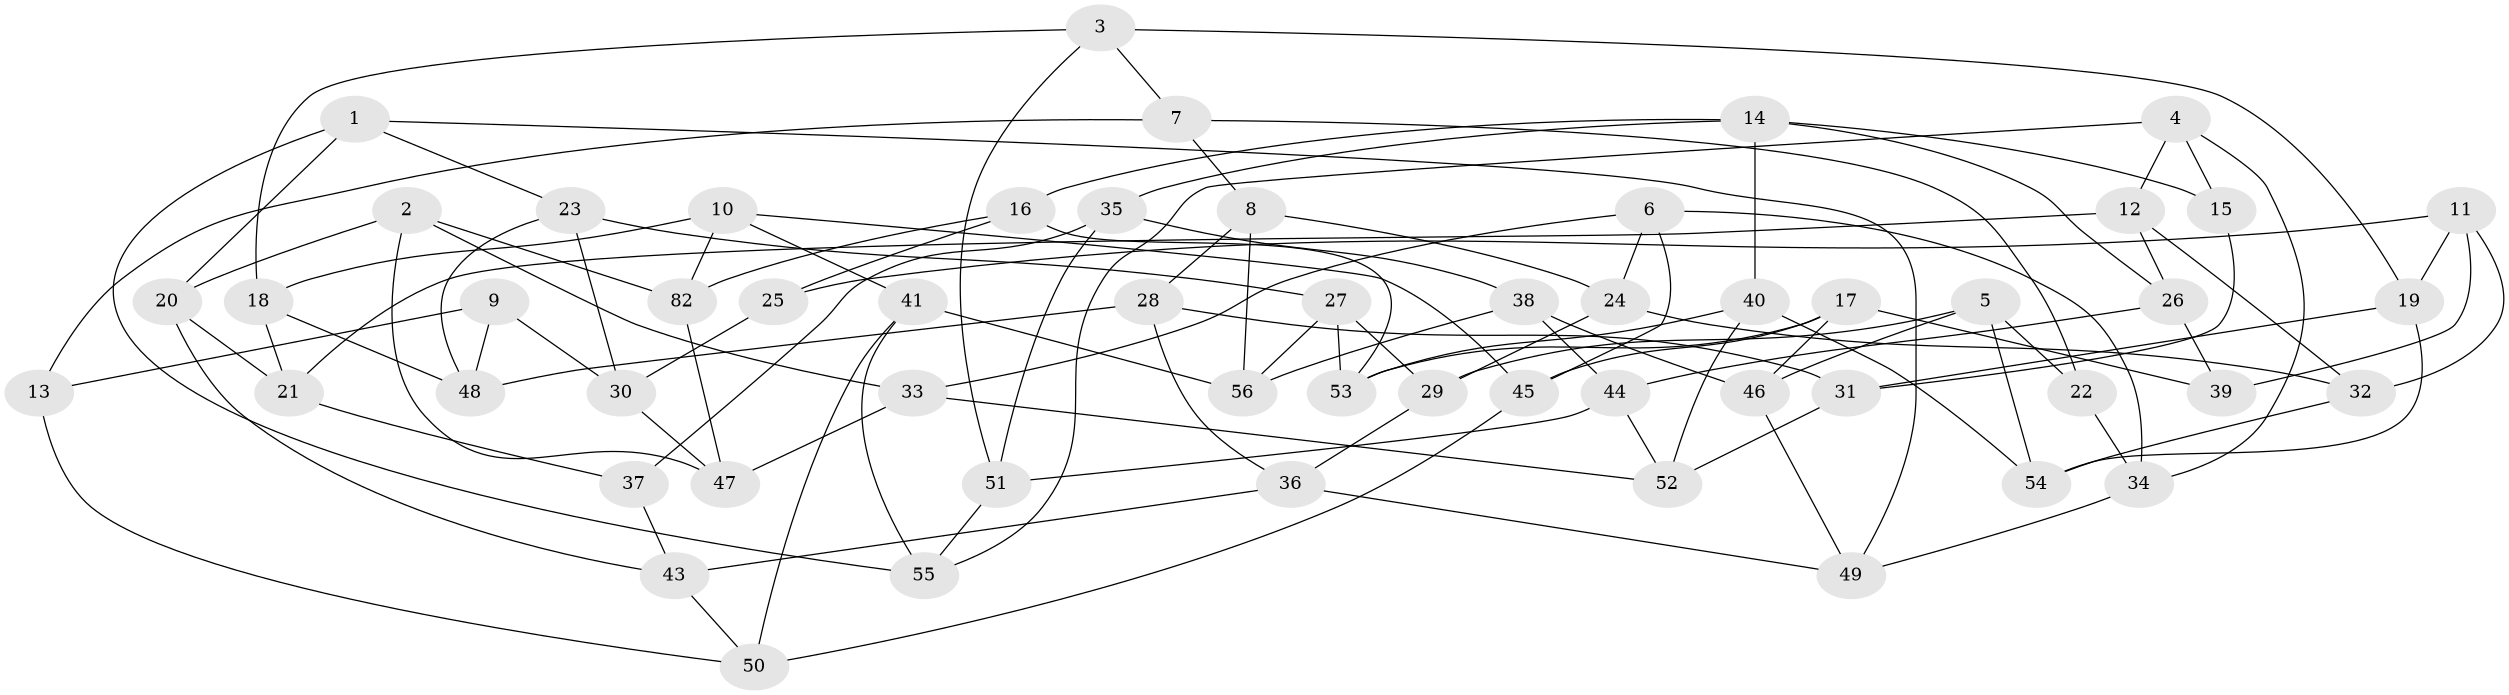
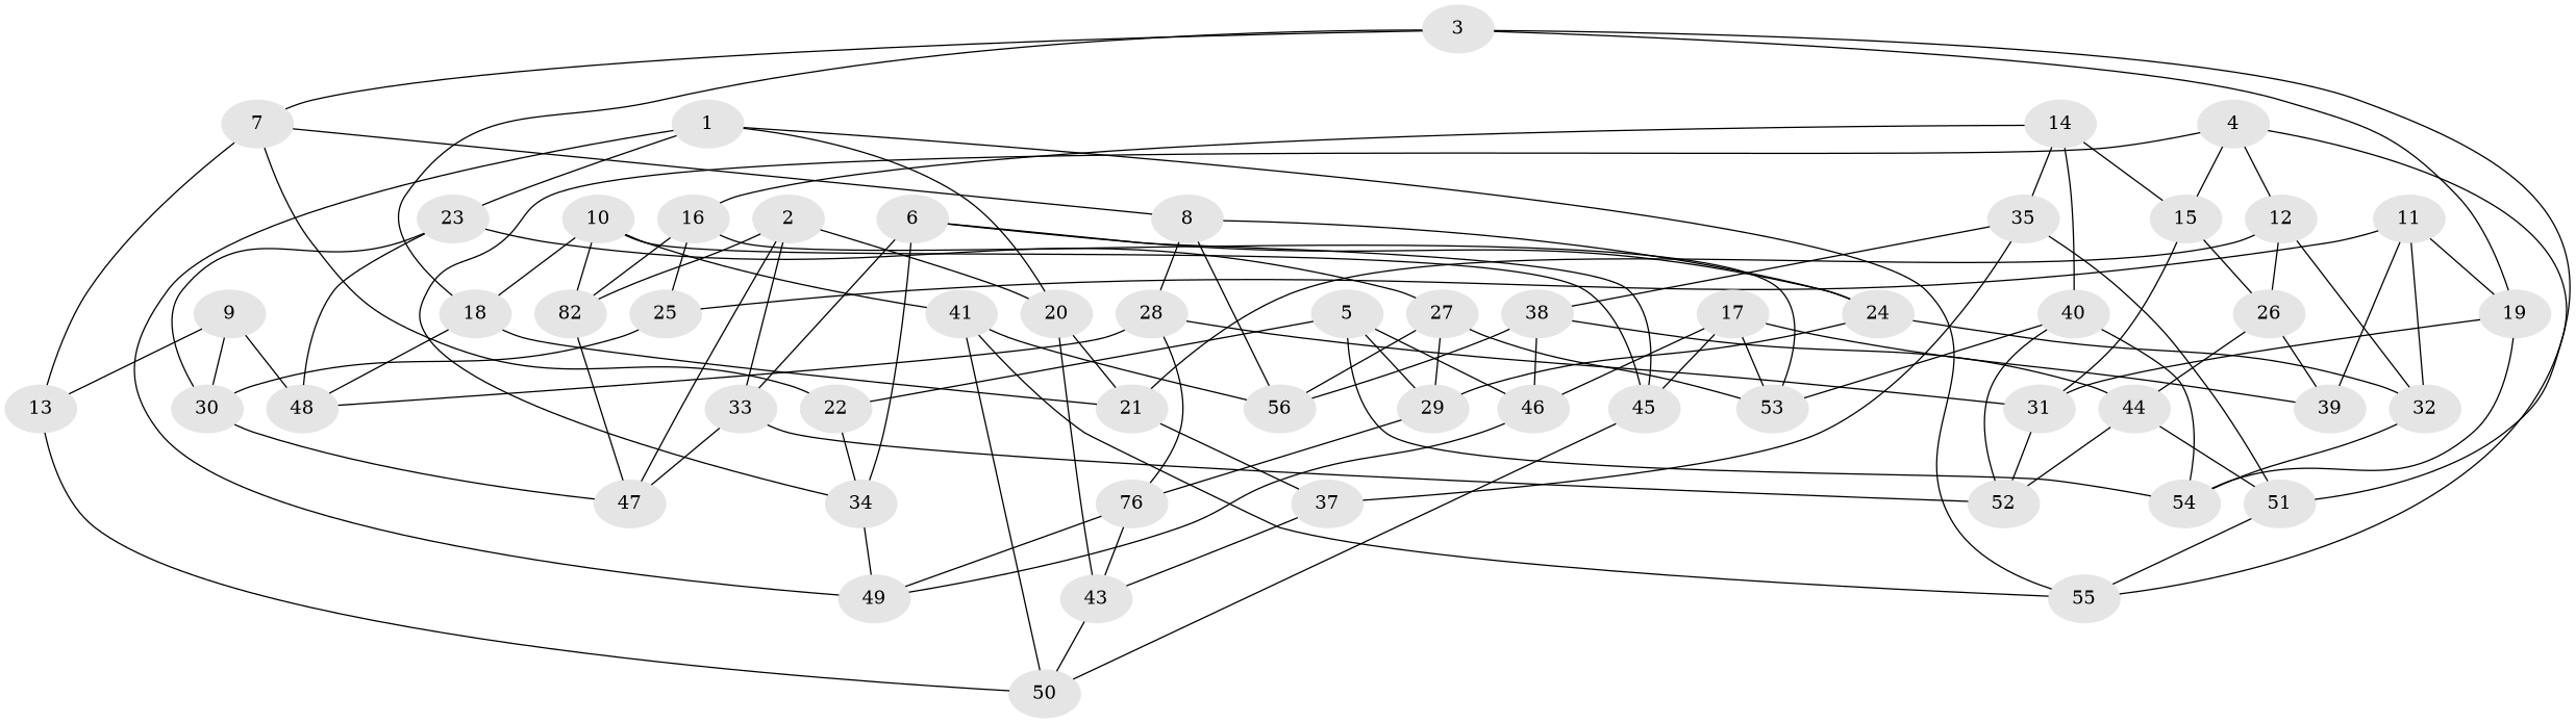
  graph {
    node [color=gray90 style=filled]
    1
    20
    23
    49
    55
    21
    43
    30
    48
    27
    2
    33
    n13 [label=82]
    47
    52
    3
    7
    18
    19
    51
    22
    8
    13
    54
    31
    4
    12
    15
    34
    32
    26
    5
    29
    46
-   36
+   36 [label=76]
    6
    24
    45
    50
    28
    56
    9
    10
    41
    11
    25
    39
    37
    44
    14
    16
    35
    40
    53
    38
    17
    1 -- 20
    1 -- 23
    1 -- 49
    1 -- 55
    20 -- 21
    20 -- 43
    23 -- 30
    23 -- 48
    23 -- 27
    21 -- 37
    43 -- 50
    30 -- 47
    27 -- 29
    27 -- 56
    27 -- 53
    2 -- 20
    2 -- 33
    2 -- n13
    2 -- 47
    33 -- 47
    33 -- 52
    n13 -- 47
    3 -- 7
    3 -- 18
    3 -- 19
    3 -- 51
    7 -- 22
    7 -- 8
    7 -- 13
    18 -- 21
    18 -- 48
    19 -- 54
    19 -- 31
    51 -- 55
    22 -- 34
    8 -- 24
    8 -- 28
    8 -- 56
    13 -- 50
    31 -- 52
    4 -- 55
    4 -- 12
    4 -- 15
    4 -- 34
    12 -- 21
    12 -- 32
    12 -- 26
    15 -- 31
-   14 -- 26
+   15 -- 26
    34 -- 49
    32 -- 54
    26 -- 39
    26 -- 44
    5 -- 22
    5 -- 54
    5 -- 29
    5 -- 46
    29 -- 36
    46 -- 49
    36 -- 49
    36 -- 43
    6 -- 33
    6 -- 34
    6 -- 24
    6 -- 45
    24 -- 32
    24 -- 29
    45 -- 50
    28 -- 48
    28 -- 31
    28 -- 36
    9 -- 30
    9 -- 48
    9 -- 13
    10 -- n13
    10 -- 18
    10 -- 45
    10 -- 41
    41 -- 55
    41 -- 50
    41 -- 56
    11 -- 19
    11 -- 32
    11 -- 25
    11 -- 39
    25 -- 30
    37 -- 43
    44 -- 52
    44 -- 51
    14 -- 15
    14 -- 16
    14 -- 35
    14 -- 40
    16 -- n13
    16 -- 25
    16 -- 53
    35 -- 51
    35 -- 37
    35 -- 38
    40 -- 52
    40 -- 54
    40 -- 53
    38 -- 46
    38 -- 56
    38 -- 44
    17 -- 46
    17 -- 45
    17 -- 39
    17 -- 53
  }
